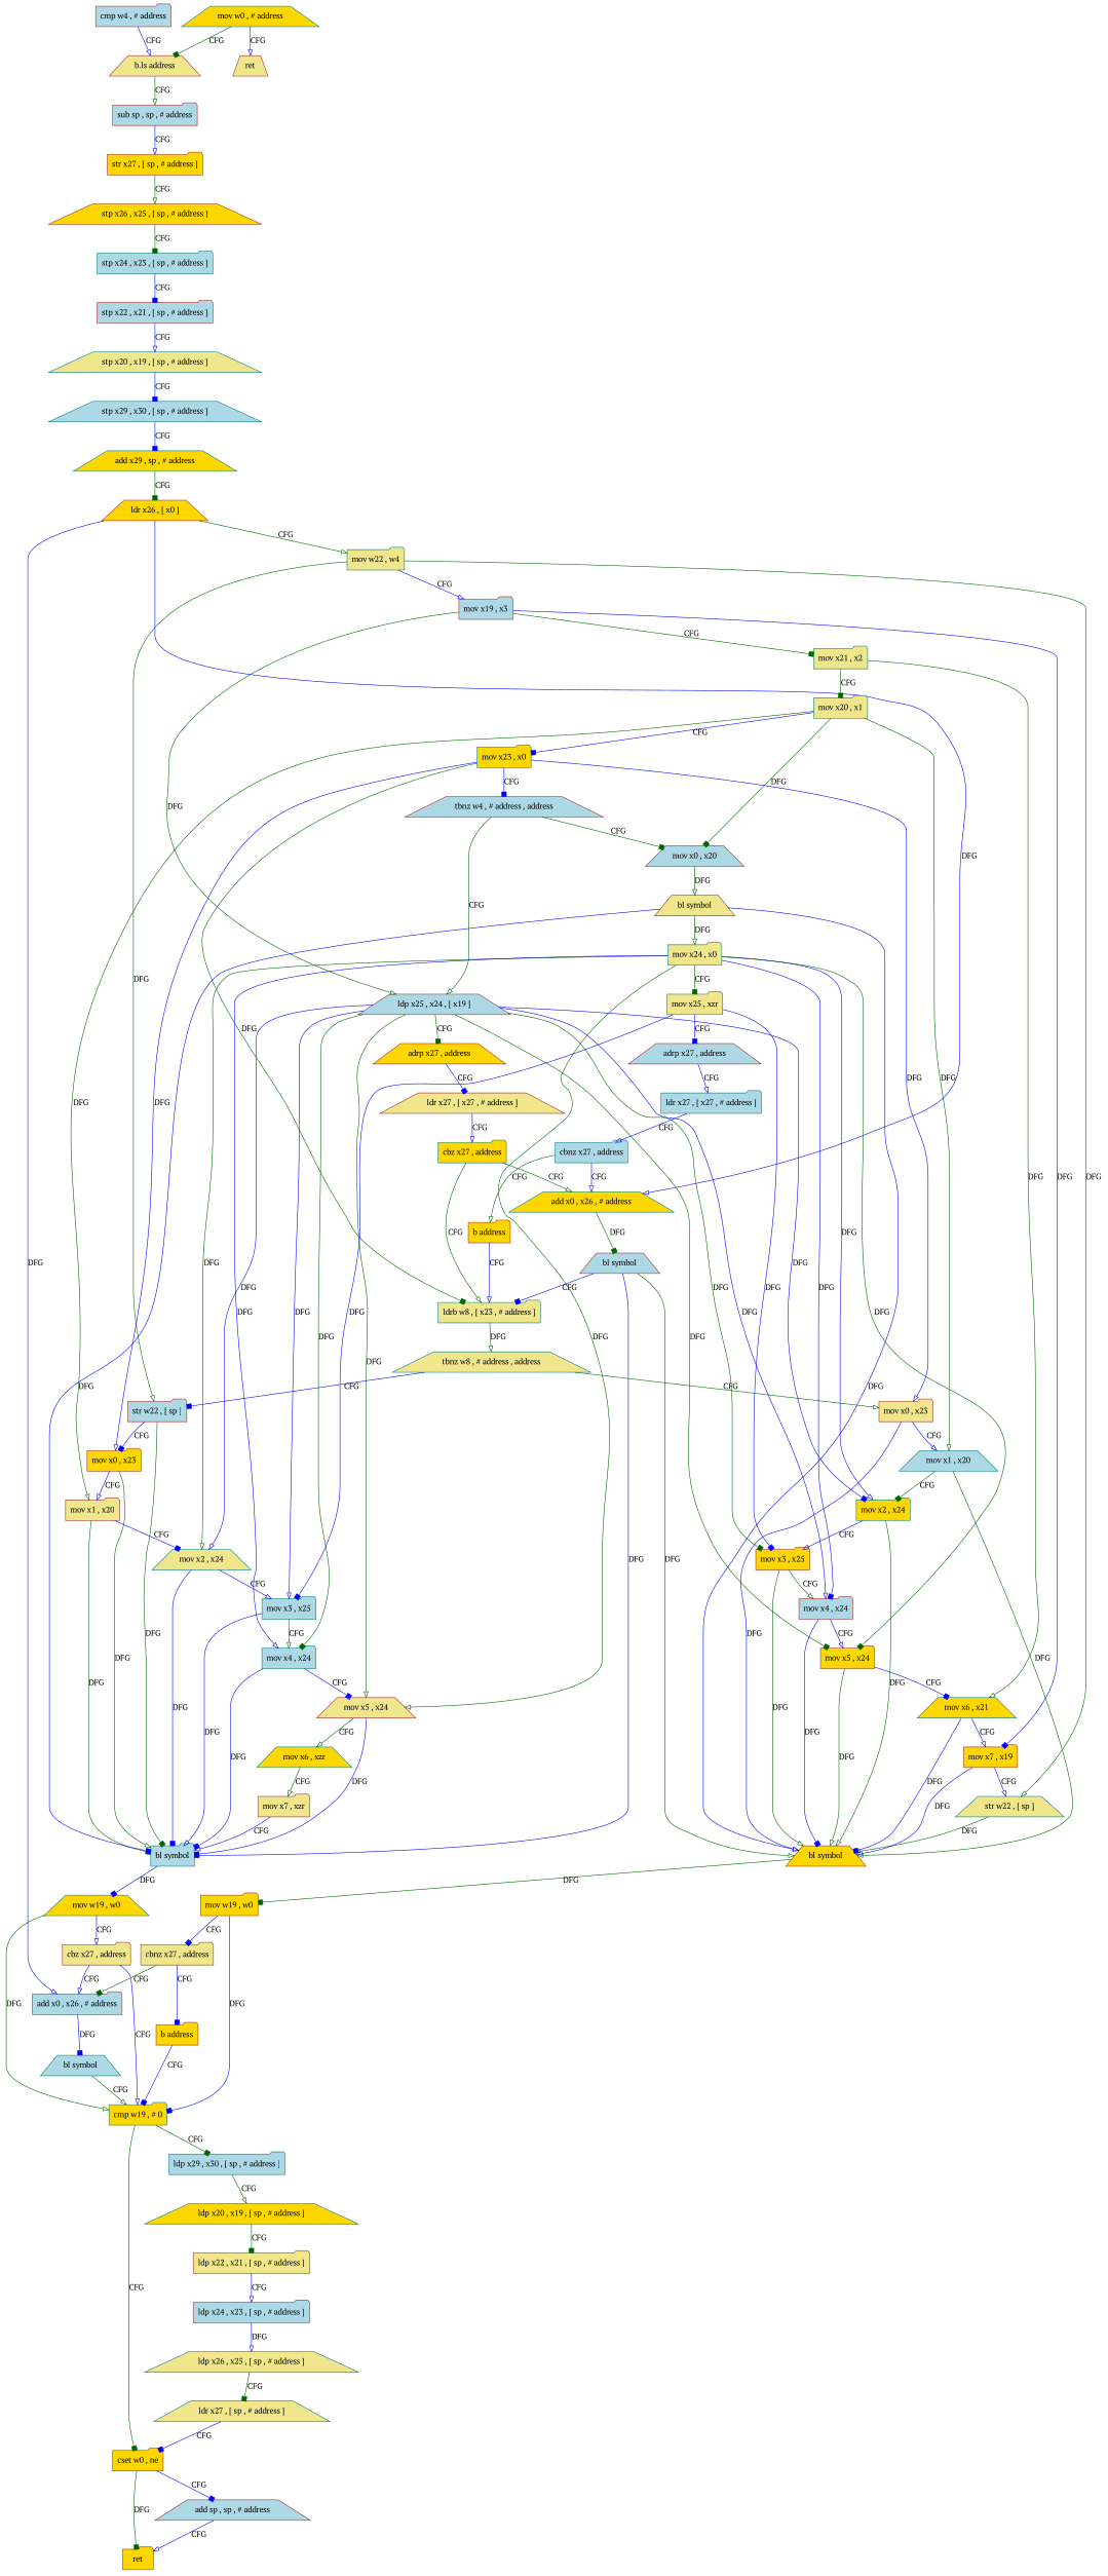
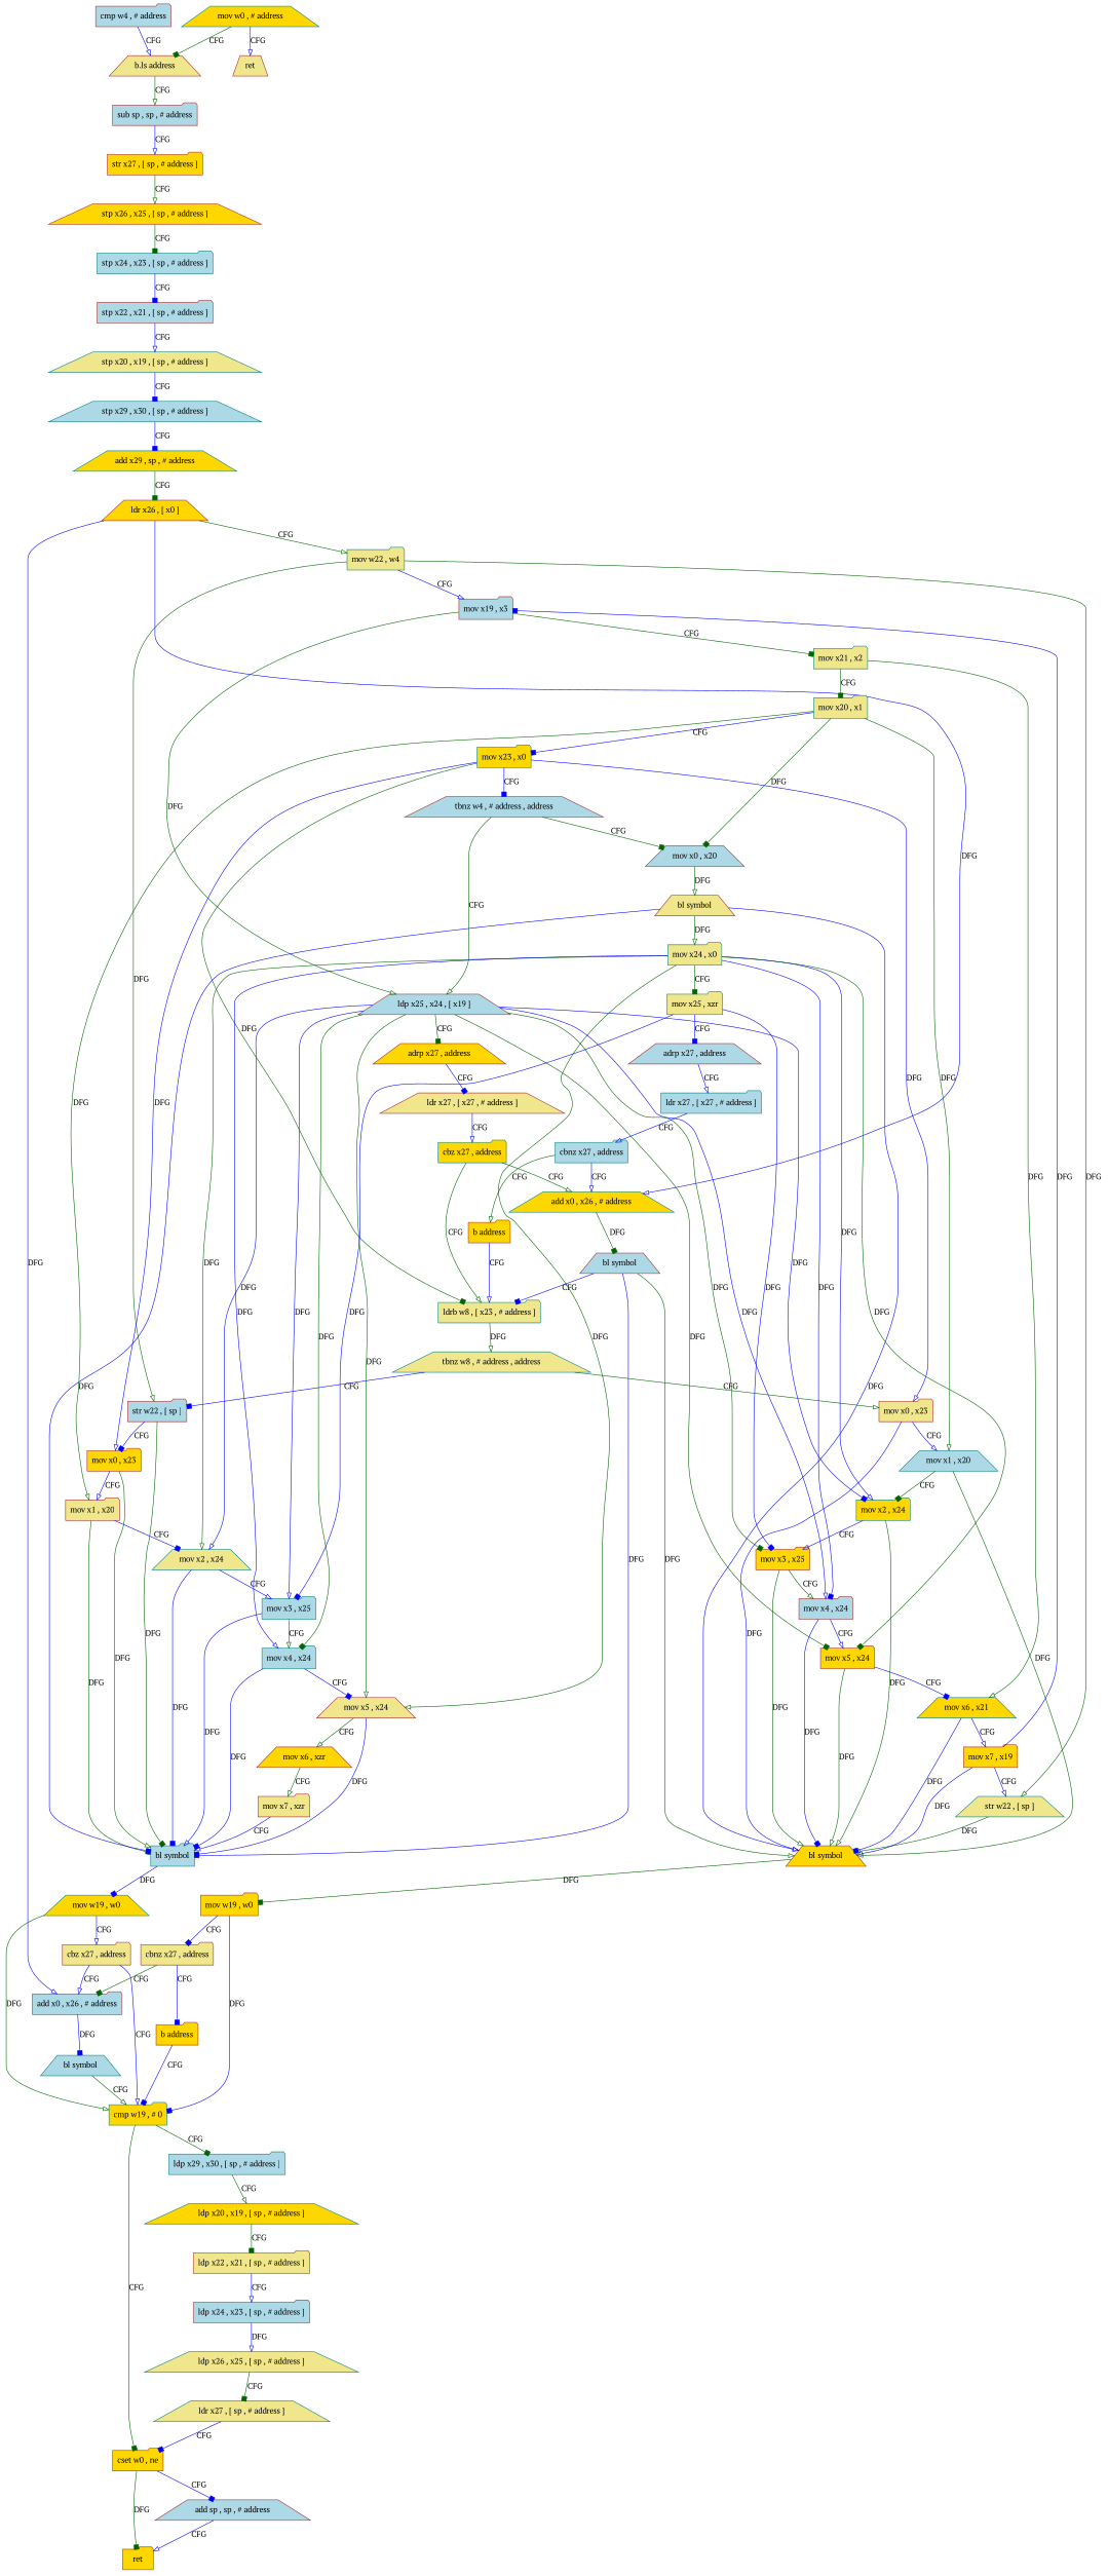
  digraph {
    fontname="PT Serif"
    node [color=brown fillcolor=gold fontname="PT Serif" shape=folder style=filled]
    edge [arrowhead=onormal color=blue fontname="PT Serif"]
    n1 [fillcolor=lightblue label="cmp w4 , # address"]
    n2 [fillcolor=khaki label="b.ls address" shape=trapezium]
    n3 [fillcolor=lightblue label="sub sp , sp , # address"]
    n4 [label="str x27 , [ sp , # address ]"]
    n5 [color=teal label="mov w0 , # address" shape=trapezium]
    n6 [fillcolor=khaki label=ret shape=trapezium]
    n7 [label="stp x26 , x25 , [ sp , # address ]" shape=trapezium]
    n8 [color=teal fillcolor=lightblue label="stp x24 , x23 , [ sp , # address ]"]
    n9 [fillcolor=lightblue label="stp x22 , x21 , [ sp , # address ]"]
    n10 [color=teal fillcolor=khaki label="stp x20 , x19 , [ sp , # address ]" shape=trapezium]
    n11 [color=teal fillcolor=lightblue label="stp x29 , x30 , [ sp , # address ]" shape=trapezium]
    n12 [color=teal label="add x29 , sp , # address" shape=trapezium]
    n13 [label="ldr x26 , [ x0 ]" shape=trapezium]
    n14 [color=teal fillcolor=khaki label="mov w22 , w4"]
    n15 [color=teal label="add x0 , x26 , # address" shape=trapezium]
    n16 [fillcolor=lightblue label="add x0 , x26 , # address"]
    n17 [fillcolor=lightblue label="mov x19 , x3"]
    n18 [fillcolor=lightblue label="str w22 , [ sp ]"]
    n19 [color=teal fillcolor=khaki label="str w22 , [ sp ]" shape=trapezium]
    n20 [fillcolor=lightblue label="bl symbol" shape=trapezium]
    n21 [color=teal fillcolor=lightblue label="bl symbol" shape=trapezium]
    n22 [color=teal fillcolor=khaki label="mov x21 , x2"]
    n23 [fillcolor=lightblue label="ldp x25 , x24 , [ x19 ]" shape=trapezium]
    n24 [label="mov x7 , x19"]
    n25 [label="mov x0 , x23"]
    n26 [color=teal fillcolor=lightblue label="bl symbol"]
    n27 [label="bl symbol" shape=trapezium]
    n28 [color=teal fillcolor=khaki label="mov x20 , x1"]
    n29 [color=teal label="mov x6 , x21" shape=trapezium]
    n30 [label="adrp x27 , address" shape=trapezium]
    n31 [color=teal fillcolor=khaki label="mov x2 , x24" shape=trapezium]
    n32 [color=teal fillcolor=lightblue label="mov x3 , x25"]
    n33 [color=teal fillcolor=lightblue label="mov x4 , x24"]
    n34 [fillcolor=khaki label="mov x5 , x24" shape=trapezium]
    n35 [color=teal label="mov x2 , x24"]
    n36 [label="mov x3 , x25"]
    n37 [fillcolor=lightblue label="mov x4 , x24"]
    n38 [label="mov x5 , x24"]
    n39 [color=teal label="mov x23 , x0"]
    n40 [fillcolor=lightblue label="mov x0 , x20" shape=trapezium]
    n41 [fillcolor=khaki label="mov x1 , x20"]
    n42 [color=teal fillcolor=lightblue label="mov x1 , x20" shape=trapezium]
    n43 [fillcolor=lightblue label="tbnz w4 , # address , address" shape=trapezium]
    n44 [color=teal fillcolor=khaki label="ldrb w8 , [ x23 , # address ]"]
    n45 [fillcolor=khaki label="mov x0 , x23"]
    n46 [fillcolor=khaki label="bl symbol" shape=trapezium]
    n47 [color=teal fillcolor=khaki label="tbnz w8 , # address , address" shape=trapezium]
    n48 [fillcolor=khaki label="ldr x27 , [ x27 , # address ]" shape=trapezium]
-   n49 [color=teal label="mov x6 , xzr" shape=trapezium]
+   n49 [label="mov x6 , xzr" shape=trapezium]
    n50 [color=teal fillcolor=khaki label="mov x24 , x0"]
    n51 [color=teal label="cbz x27 , address"]
    n52 [color=teal fillcolor=khaki label="mov x25 , xzr"]
    n53 [color=teal label="mov w19 , w0" shape=trapezium]
    n54 [label="mov w19 , w0"]
    n55 [fillcolor=lightblue label="adrp x27 , address" shape=trapezium]
    n56 [color=teal fillcolor=lightblue label="ldr x27 , [ x27 , # address ]"]
    n57 [color=teal fillcolor=lightblue label="cbnz x27 , address"]
    n58 [label="b address"]
    n59 [fillcolor=khaki label="mov x7 , xzr"]
    n60 [fillcolor=khaki label="cbz x27 , address"]
    n61 [color=teal label="cmp w19 , # 0"]
    n62 [color=teal fillcolor=lightblue label="ldp x29 , x30 , [ sp , # address ]"]
    n63 [label="cset w0 , ne"]
    n64 [color=teal label="ldp x20 , x19 , [ sp , # address ]" shape=trapezium]
    n65 [fillcolor=lightblue label="add sp , sp , # address" shape=trapezium]
    n66 [label=ret]
    n67 [fillcolor=khaki label="cbnz x27 , address"]
    n68 [label="b address"]
    n69 [fillcolor=khaki label="ldp x22 , x21 , [ sp , # address ]"]
    n70 [fillcolor=lightblue label="ldp x24 , x23 , [ sp , # address ]"]
    n71 [color=teal fillcolor=khaki label="ldp x26 , x25 , [ sp , # address ]" shape=trapezium]
    n72 [color=teal fillcolor=khaki label="ldr x27 , [ sp , # address ]" shape=trapezium]
    n1 -> n2 [label=CFG]
    n2 -> n3 [color=darkgreen label=CFG]
    n3 -> n4 [label=CFG]
    n4 -> n7 [color=darkgreen label=CFG]
    n5 -> n2 [arrowhead=box color=darkgreen label=CFG]
    n5 -> n6 [label=CFG]
    n7 -> n8 [arrowhead=box color=darkgreen label=CFG]
    n8 -> n9 [arrowhead=box label=CFG]
    n9 -> n10 [label=CFG]
    n10 -> n11 [arrowhead=box label=CFG]
    n11 -> n12 [arrowhead=box label=CFG]
    n12 -> n13 [arrowhead=box color=darkgreen label=CFG]
    n13 -> n14 [color=darkgreen label=CFG]
    n13 -> n15 [label=DFG]
    n13 -> n16 [label=DFG]
    n14 -> n17 [label=CFG]
    n14 -> n18 [color=darkgreen label=DFG]
    n14 -> n19 [color=darkgreen label=DFG]
    n15 -> n20 [arrowhead=box color=darkgreen label=DFG]
    n16 -> n21 [arrowhead=box label=DFG]
    n17 -> n22 [arrowhead=box color=darkgreen label=CFG]
    n17 -> n23 [color=darkgreen label=DFG]
-   n17 -> n24 [arrowhead=box label=DFG]
+   n24 -> n17 [arrowhead=box label=DFG]
    n18 -> n25 [arrowhead=box label=CFG]
    n18 -> n26 [arrowhead=box color=darkgreen label=DFG]
    n19 -> n27 [color=darkgreen label=DFG]
    n20 -> n26 [arrowhead=box label=DFG]
    n20 -> n27 [color=darkgreen label=DFG]
    n20 -> n44 [arrowhead=box label=CFG]
    n21 -> n61 [color=darkgreen label=CFG]
    n22 -> n28 [arrowhead=box color=darkgreen label=CFG]
    n22 -> n29 [color=darkgreen label=DFG]
    n23 -> n30 [arrowhead=box color=darkgreen label=CFG]
    n23 -> n31 [label=DFG]
    n23 -> n32 [label=DFG]
    n23 -> n33 [arrowhead=box color=darkgreen label=DFG]
    n23 -> n34 [color=darkgreen label=DFG]
    n23 -> n35 [arrowhead=box label=DFG]
    n23 -> n36 [arrowhead=box color=darkgreen label=DFG]
    n23 -> n37 [label=DFG]
    n23 -> n38 [arrowhead=box color=darkgreen label=DFG]
    n24 -> n19 [label=CFG]
    n24 -> n27 [label=DFG]
    n25 -> n26 [color=darkgreen label=DFG]
    n25 -> n41 [label=CFG]
    n26 -> n53 [arrowhead=box label=DFG]
    n27 -> n54 [arrowhead=box color=darkgreen label=DFG]
    n28 -> n39 [arrowhead=box label=CFG]
    n28 -> n40 [arrowhead=box color=darkgreen label=DFG]
    n28 -> n41 [color=darkgreen label=DFG]
    n28 -> n42 [color=darkgreen label=DFG]
    n29 -> n24 [label=CFG]
    n29 -> n27 [arrowhead=box label=DFG]
    n30 -> n48 [arrowhead=box label=CFG]
    n31 -> n26 [arrowhead=box label=DFG]
    n31 -> n32 [label=CFG]
    n32 -> n26 [label=DFG]
    n32 -> n33 [color=darkgreen label=CFG]
    n33 -> n26 [arrowhead=box label=DFG]
    n33 -> n34 [arrowhead=box label=CFG]
    n34 -> n26 [arrowhead=box label=DFG]
    n34 -> n49 [color=darkgreen label=CFG]
    n35 -> n27 [color=darkgreen label=DFG]
    n35 -> n36 [label=CFG]
    n36 -> n27 [color=darkgreen label=DFG]
    n36 -> n37 [color=darkgreen label=CFG]
    n37 -> n27 [arrowhead=box label=DFG]
    n37 -> n38 [label=CFG]
    n38 -> n27 [color=darkgreen label=DFG]
    n38 -> n29 [arrowhead=box label=CFG]
    n39 -> n25 [label=DFG]
    n39 -> n43 [arrowhead=box label=CFG]
    n39 -> n44 [arrowhead=box color=darkgreen label=DFG]
    n39 -> n45 [label=DFG]
    n40 -> n46 [color=darkgreen label=DFG]
    n41 -> n26 [arrowhead=box color=darkgreen label=DFG]
    n41 -> n31 [arrowhead=box label=CFG]
    n42 -> n27 [color=darkgreen label=DFG]
    n42 -> n35 [arrowhead=box color=darkgreen label=CFG]
    n43 -> n23 [color=darkgreen label=CFG]
    n43 -> n40 [arrowhead=box color=darkgreen label=CFG]
    n44 -> n47 [color=darkgreen label=DFG]
    n45 -> n27 [label=DFG]
    n45 -> n42 [label=CFG]
    n46 -> n26 [arrowhead=box label=DFG]
    n46 -> n27 [label=DFG]
    n46 -> n50 [color=darkgreen label=DFG]
    n47 -> n18 [arrowhead=box label=CFG]
    n47 -> n45 [color=darkgreen label=CFG]
    n48 -> n51 [label=CFG]
    n49 -> n59 [color=darkgreen label=CFG]
    n50 -> n31 [color=darkgreen label=DFG]
    n50 -> n33 [label=DFG]
    n50 -> n34 [color=darkgreen label=DFG]
    n50 -> n35 [label=DFG]
    n50 -> n37 [arrowhead=box label=DFG]
    n50 -> n38 [arrowhead=box color=darkgreen label=DFG]
    n50 -> n52 [arrowhead=box color=darkgreen label=CFG]
    n51 -> n15 [color=darkgreen label=CFG]
    n51 -> n44 [color=darkgreen label=CFG]
    n52 -> n32 [arrowhead=box label=DFG]
    n52 -> n36 [arrowhead=box label=DFG]
    n52 -> n55 [arrowhead=box label=CFG]
    n53 -> n60 [label=CFG]
    n53 -> n61 [color=darkgreen label=DFG]
    n54 -> n61 [arrowhead=box label=DFG]
    n54 -> n67 [arrowhead=box label=CFG]
    n55 -> n56 [label=CFG]
    n56 -> n57 [label=CFG]
    n57 -> n15 [label=CFG]
    n57 -> n58 [color=darkgreen label=CFG]
    n58 -> n44 [label=CFG]
    n59 -> n26 [label=CFG]
    n60 -> n16 [label=CFG]
    n60 -> n61 [label=CFG]
    n61 -> n62 [arrowhead=box color=darkgreen label=CFG]
    n61 -> n63 [arrowhead=box color=darkgreen label=CFG]
    n62 -> n64 [color=darkgreen label=CFG]
    n63 -> n65 [arrowhead=box label=CFG]
    n63 -> n66 [arrowhead=box color=darkgreen label=DFG]
    n64 -> n69 [arrowhead=box color=darkgreen label=CFG]
    n65 -> n66 [label=CFG]
    n67 -> n16 [arrowhead=box color=darkgreen label=CFG]
    n67 -> n68 [arrowhead=box label=CFG]
    n68 -> n61 [arrowhead=box label=CFG]
    n69 -> n70 [label=CFG]
    n70 -> n71 [label=DFG]
    n71 -> n72 [arrowhead=box color=darkgreen label=CFG]
    n72 -> n63 [arrowhead=box label=CFG]
  }
